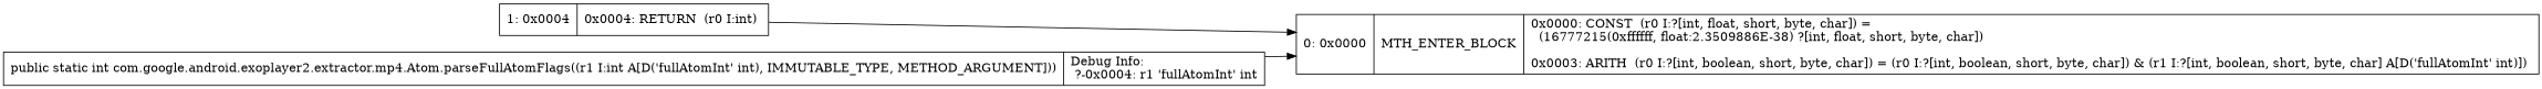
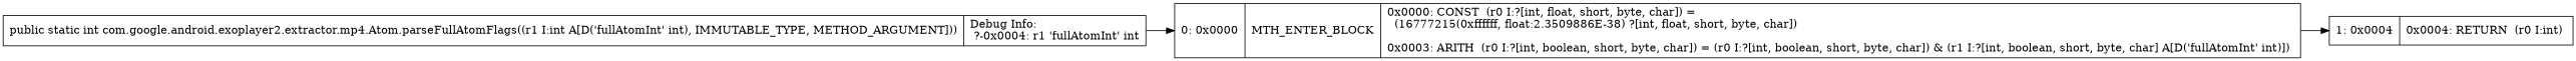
  digraph {
    rankdir=LR
    node [shape=record]
    n1 [label="{0\:\ 0x0000|MTH_ENTER_BLOCK\l|0x0000: CONST  (r0 I:?[int, float, short, byte, char]) = \l  (16777215(0xffffff, float:2.3509886E\-38) ?[int, float, short, byte, char])\l \l0x0003: ARITH  (r0 I:?[int, boolean, short, byte, char]) = (r0 I:?[int, boolean, short, byte, char]) & (r1 I:?[int, boolean, short, byte, char] A[D('fullAtomInt' int)]) \l}"]
    n2 [label="{1\:\ 0x0004|0x0004: RETURN  (r0 I:int) \l}"]
    n3 [label="{public static int com.google.android.exoplayer2.extractor.mp4.Atom.parseFullAtomFlags((r1 I:int A[D('fullAtomInt' int), IMMUTABLE_TYPE, METHOD_ARGUMENT]))  | Debug Info:\l  ?\-0x0004: r1 'fullAtomInt' int\l}"]
-   n2 -> n1
+   n1 -> n2
    n3 -> n1
  }
